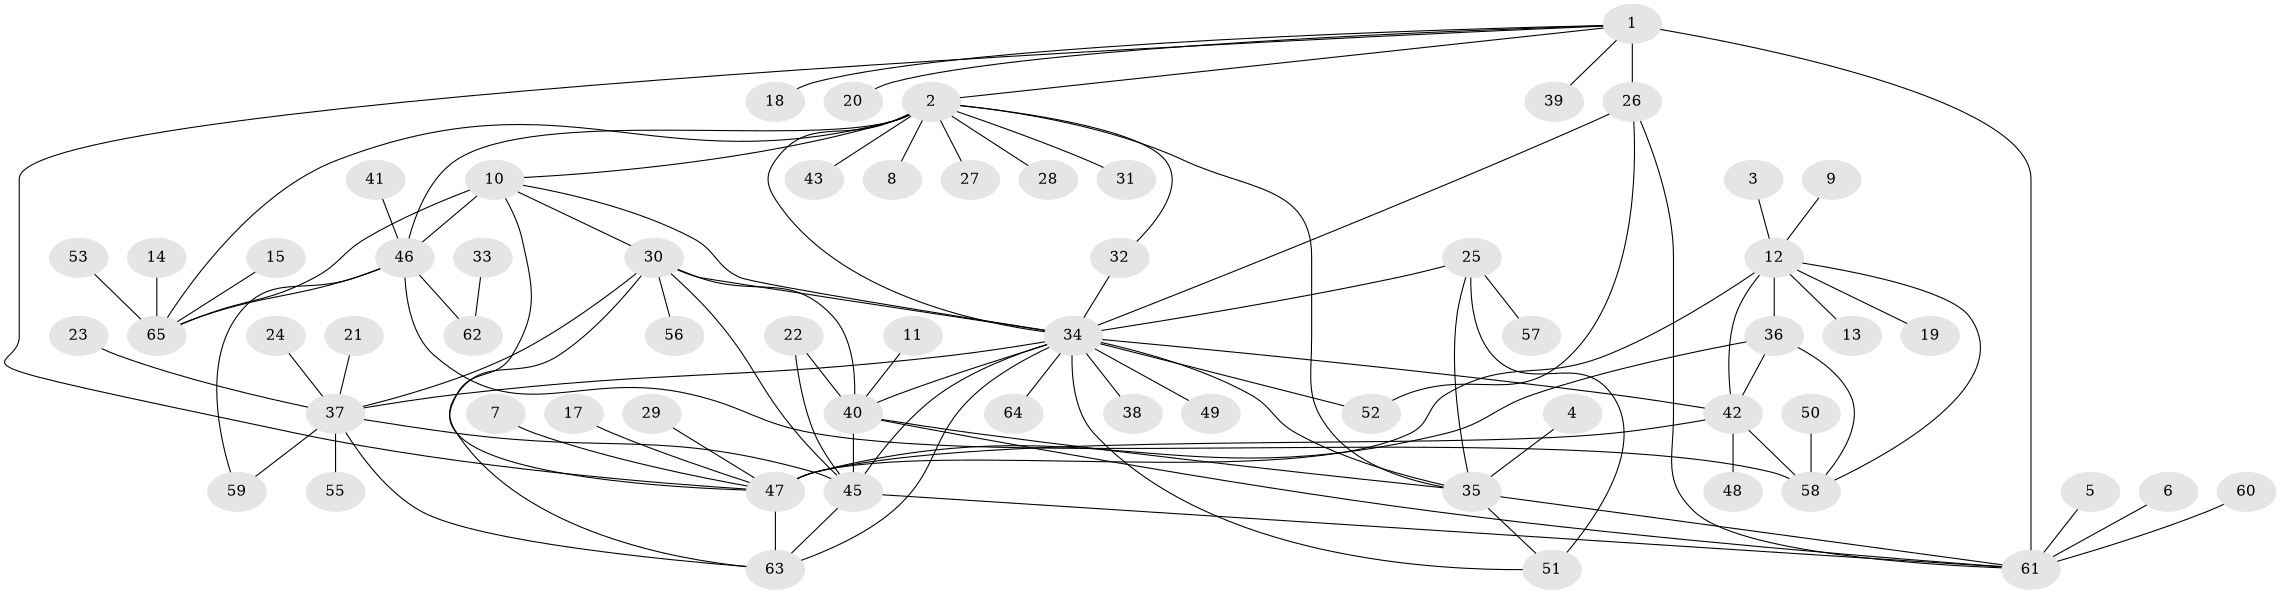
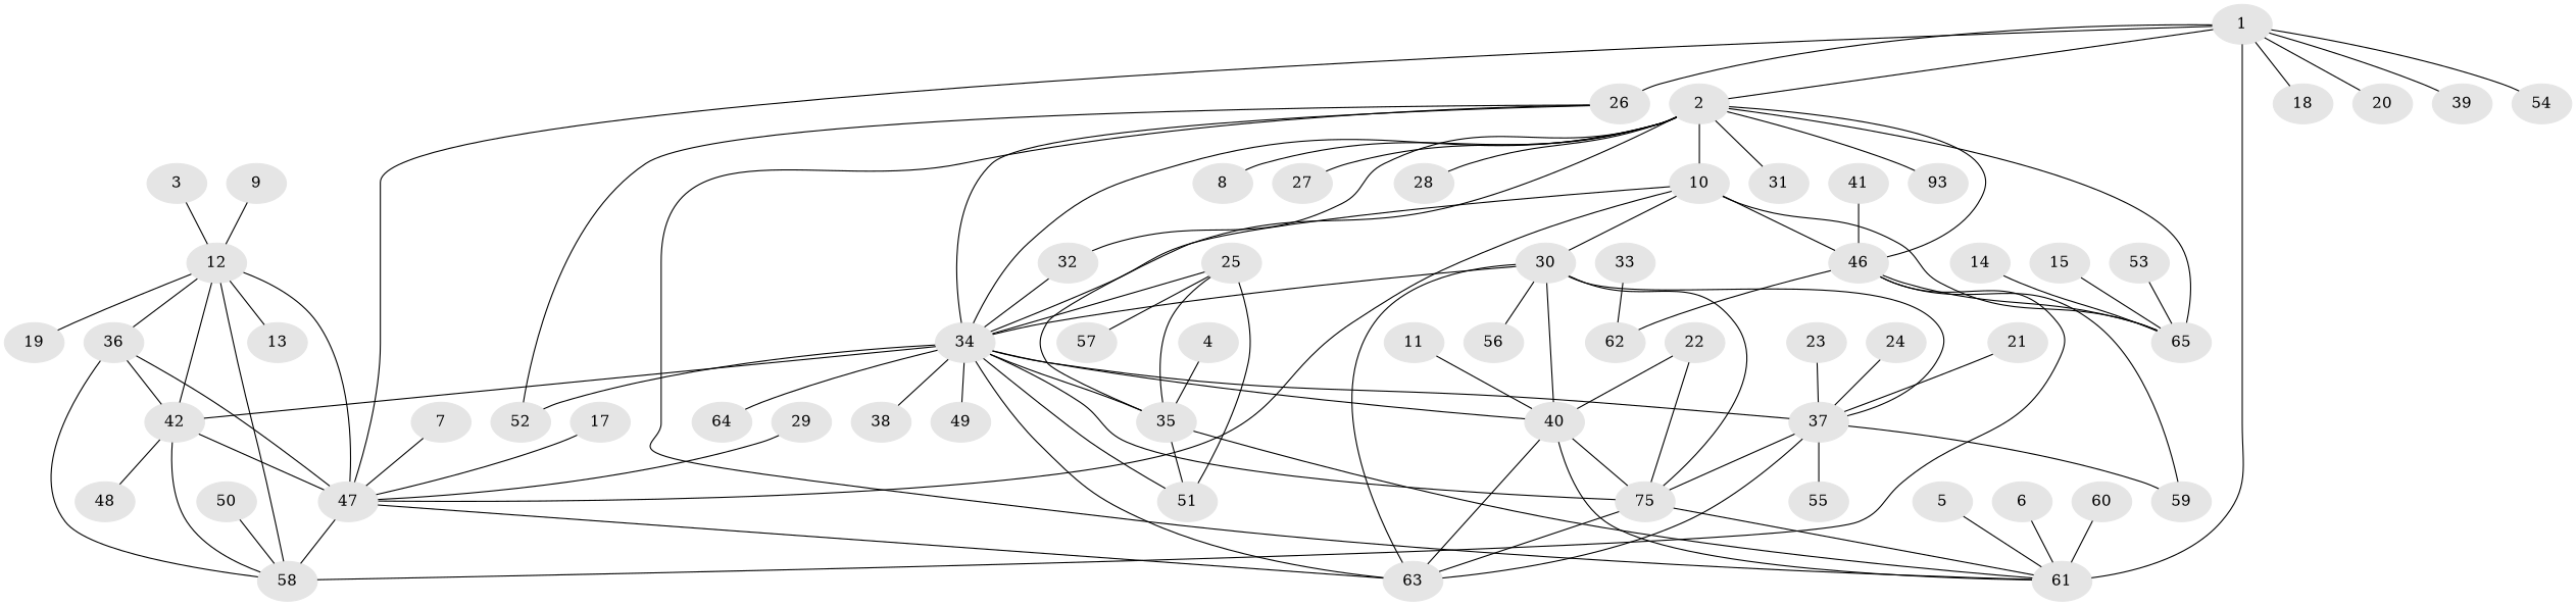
  graph {
    node [color=gray90 style=filled]
    edge [weight=1.0]
    1
    2
    18
    20
    26
    39
    47
+   54
    61
    8
    10
    27
    28
    31
    32
    34
    35
-   43
+   43 [label=93]
    46
    65
    52
    58
    63
    30
    40
    42
    37
-   45
+   45 [label=75]
    51
    38
    49
    64
    59
    62
    3
    12
    13
    19
    36
    4
    5
    6
    7
    9
    56
    11
    48
    14
    15
    17
    21
    55
    22
    23
    24
    25
    57
    29
    33
    41
    50
    53
    60
    1 -- 2
    1 -- 18
    1 -- 20
    1 -- 26 [weight=4.0]
    1 -- 39
    1 -- 47
+   1 -- 54
    1 -- 61 [weight=5.0]
    2 -- 8
    2 -- 10 [weight=2.0]
    2 -- 27
    2 -- 28
    2 -- 31
    2 -- 32
    2 -- 34
    2 -- 35
    2 -- 43
    2 -- 46
    2 -- 65 [weight=2.0]
    26 -- 61
    26 -- 34
    26 -- 52
+   47 -- 58 [weight=2.0]
    47 -- 63
    10 -- 47
    10 -- 34
    10 -- 46 [weight=2.0]
    10 -- 65 [weight=4.0]
    10 -- 30
    32 -- 34
    34 -- 35
    34 -- 52
    34 -- 63
    34 -- 40
    34 -- 42
    34 -- 37
    34 -- 45 [weight=2.0]
    34 -- 51 [weight=2.0]
    34 -- 38
    34 -- 49
    34 -- 64
    35 -- 61
    35 -- 51 [weight=2.0]
    46 -- 65 [weight=2.0]
    46 -- 58
    46 -- 59
    46 -- 62
    30 -- 34
    30 -- 63
    30 -- 40
    30 -- 37
    30 -- 45
    30 -- 56
    40 -- 61
-   40 -- 35
+   40 -- 63
    40 -- 45
    42 -- 47 [weight=2.0]
    42 -- 58
    42 -- 48
    37 -- 63
    37 -- 45
    37 -- 59
    37 -- 55
    45 -- 61
    45 -- 63
    3 -- 12
    12 -- 47 [weight=2.0]
    12 -- 58
    12 -- 42
    12 -- 13
    12 -- 19
    12 -- 36
    36 -- 47 [weight=2.0]
    36 -- 58
    36 -- 42
    4 -- 35
    5 -- 61
    6 -- 61
    7 -- 47
    9 -- 12
    11 -- 40
    14 -- 65
    15 -- 65
    17 -- 47
    21 -- 37
    22 -- 40
    22 -- 45
    23 -- 37
    24 -- 37
    25 -- 34 [weight=2.0]
    25 -- 35 [weight=2.0]
    25 -- 51 [weight=4.0]
    25 -- 57
    29 -- 47
    33 -- 62
    41 -- 46
    50 -- 58
    53 -- 65
    60 -- 61
  }
